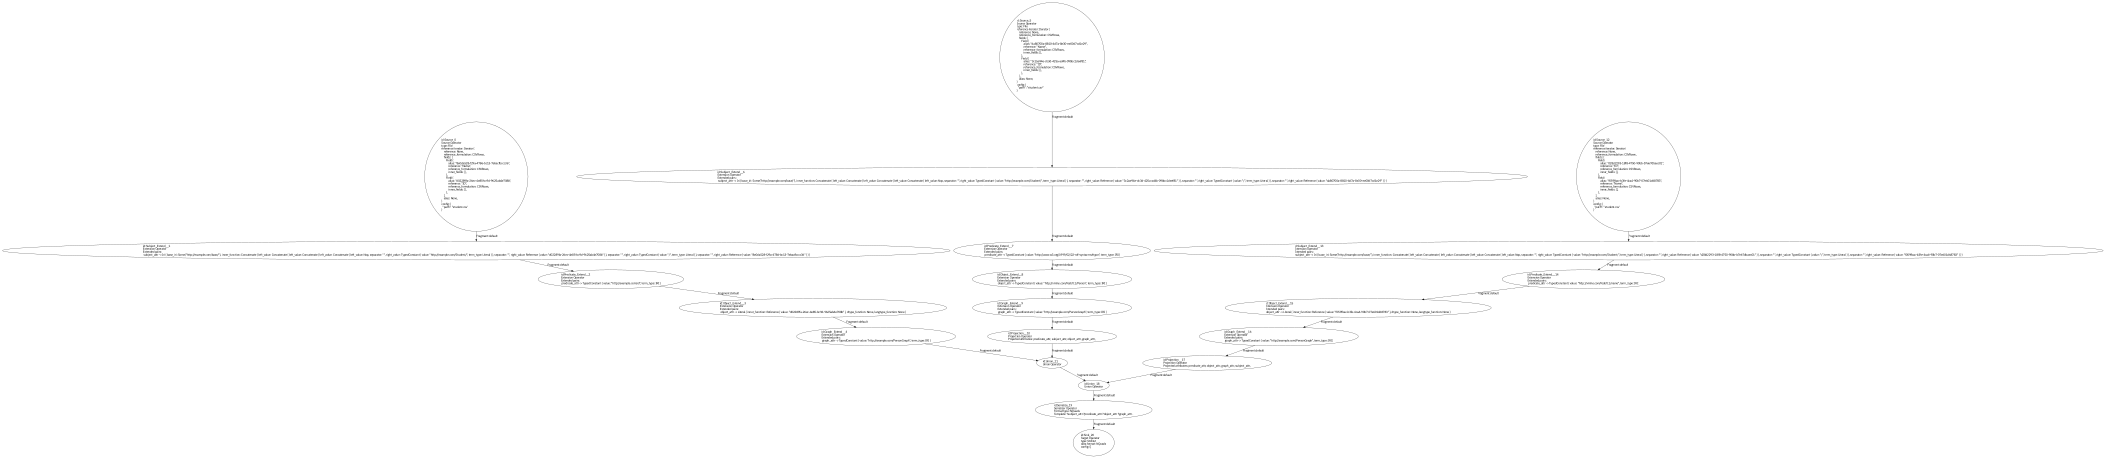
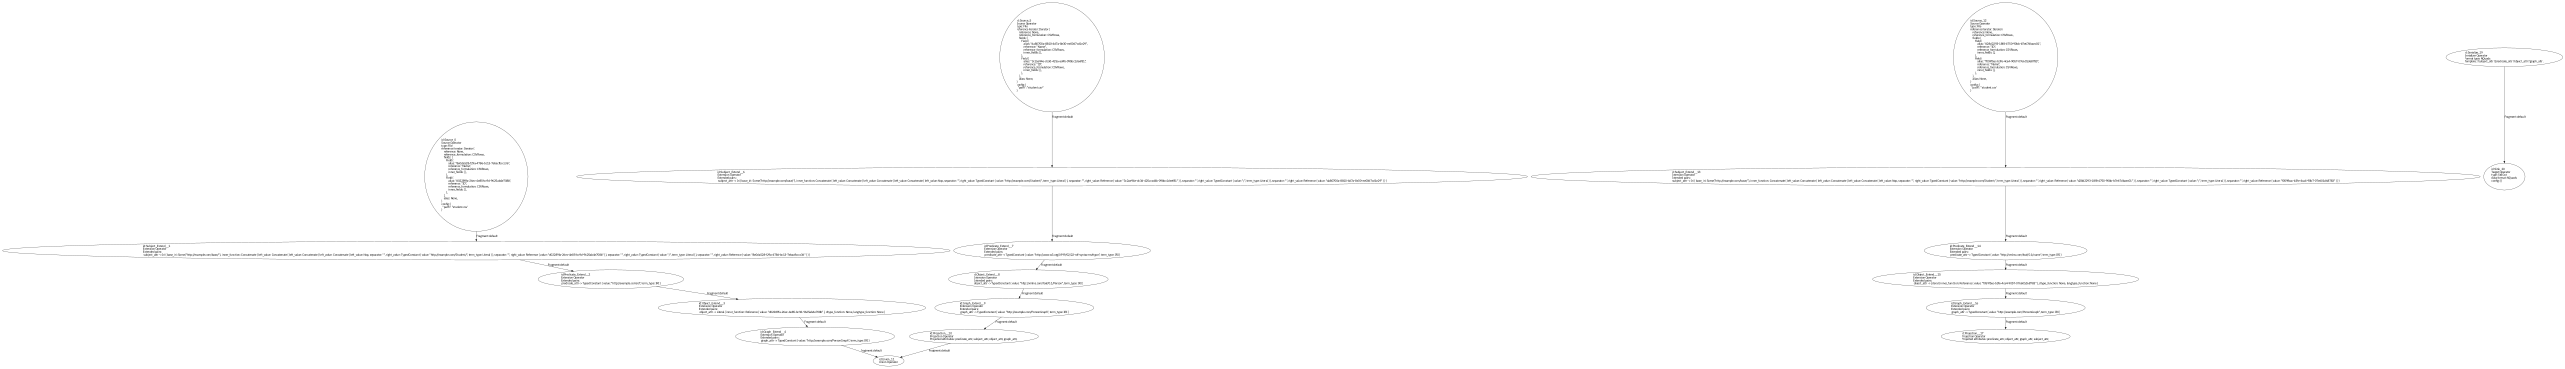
  digraph {
    fontname="IBM Plex Sans"
    node [fontname="IBM Plex Sans"]
    edge [fontname="IBM Plex Sans"]
    n1 [label="id:Source_0 \lSource Operator\ltype: File \lreference iterator: Iterator {\l    reference: None,\l    reference_formulation: CSVRows,\l    fields: [\l        Field {\l            alias: \"8e0da528-f29a-4786-bc13-7ebacfbccc36\",\l            reference: \"Name\",\l            reference_formulation: CSVRows,\l            inner_fields: [],\l        },\l        Field {\l            alias: \"d02289fa-26ec-4e85-bc9d-9625ab4e708b\",\l            reference: \"ID\",\l            reference_formulation: CSVRows,\l            inner_fields: [],\l        },\l    ],\l    alias: None,\l} \lconfig: {\l  \"path\": \"student.csv\"\l}\l             "]
    n2 [label="id:Subject_Extend__1 \lExtension Operator\lExtended pairs: \l subject_attr -> Iri { base_iri: Some(\"http://example.com/base/\"), inner_function: Concatenate { left_value: Concatenate { left_value: Concatenate { left_value: Concatenate { left_value: Nop, separator: \"\", right_value: TypedConstant { value: \"http://example.com/Student/\", term_type: Literal } }, separator: \"\", right_value: Reference { value: \"d02289fa-26ec-4e85-bc9d-9625ab4e708b\" } }, separator: \"\", right_value: TypedConstant { value: \"/\", term_type: Literal } }, separator: \"\", right_value: Reference { value: \"8e0da528-f29a-4786-bc13-7ebacfbccc36\" } } }"]
    n3 [label="id:Predicate_Extend__2 \lExtension Operator\lExtended pairs: \l predicate_attr -> TypedConstant { value: \"http://example.com/id\", term_type: IRI }"]
    n4 [label="id:Object_Extend__3 \lExtension Operator\lExtended pairs: \l object_attr -> Literal { inner_function: Reference { value: \"d02289fa-26ec-4e85-bc9d-9625ab4e708b\" }, dtype_function: None, langtype_function: None }"]
    n5 [label="id:Graph_Extend__4 \lExtension Operator\lExtended pairs: \l graph_attr -> TypedConstant { value: \"http://example.com/PersonGraph\", term_type: IRI }"]
    n6 [label="id:Union_11 \lUnion Operator\l"]
    n7 [label="id:Source_5 \lSource Operator\ltype: File \lreference iterator: Iterator {\l    reference: None,\l    reference_formulation: CSVRows,\l    fields: [\l        Field {\l            alias: \"da80700a-8810-4d7a-8e30-ee0067cd1e29\",\l            reference: \"Name\",\l            reference_formulation: CSVRows,\l            inner_fields: [],\l        },\l        Field {\l            alias: \"3c2ae94e-dc3d-425a-ad4b-09bbc1deef81\",\l            reference: \"ID\",\l            reference_formulation: CSVRows,\l            inner_fields: [],\l        },\l    ],\l    alias: None,\l} \lconfig: {\l  \"path\": \"student.csv\"\l}\l             "]
    n8 [label="id:Subject_Extend__6 \lExtension Operator\lExtended pairs: \l subject_attr -> Iri { base_iri: Some(\"http://example.com/base/\"), inner_function: Concatenate { left_value: Concatenate { left_value: Concatenate { left_value: Concatenate { left_value: Nop, separator: \"\", right_value: TypedConstant { value: \"http://example.com/Student/\", term_type: Literal } }, separator: \"\", right_value: Reference { value: \"3c2ae94e-dc3d-425a-ad4b-09bbc1deef81\" } }, separator: \"\", right_value: TypedConstant { value: \"/\", term_type: Literal } }, separator: \"\", right_value: Reference { value: \"da80700a-8810-4d7a-8e30-ee0067cd1e29\" } } }"]
    n9 [label="id:Predicate_Extend__7 \lExtension Operator\lExtended pairs: \l predicate_attr -> TypedConstant { value: \"http://www.w3.org/1999/02/22-rdf-syntax-ns#type\", term_type: IRI }"]
    n10 [label="id:Object_Extend__8 \lExtension Operator\lExtended pairs: \l object_attr -> TypedConstant { value: \"http://xmlns.com/foaf/0.1/Person\", term_type: IRI }"]
    n11 [label="id:Graph_Extend__9 \lExtension Operator\lExtended pairs: \l graph_attr -> TypedConstant { value: \"http://example.com/PersonGraph\", term_type: IRI }"]
    n12 [label="id:Projection__10 \lProjection Operator\lProjected attributes: predicate_attr, subject_attr, object_attr, graph_attr, "]
-   n13 [label="id:Union_18 \lUnion Operator\l"]
    n14 [label="id:Source_12 \lSource Operator\ltype: File \lreference iterator: Iterator {\l    reference: None,\l    reference_formulation: CSVRows,\l    fields: [\l        Field {\l            alias: \"d28d2293-18f8-4750-90bb-b7e67dbaec01\",\l            reference: \"ID\",\l            reference_formulation: CSVRows,\l            inner_fields: [],\l        },\l        Field {\l            alias: \"f059fbac-b3fe-4ca4-90b7-07e601d68783\",\l            reference: \"Name\",\l            reference_formulation: CSVRows,\l            inner_fields: [],\l        },\l    ],\l    alias: None,\l} \lconfig: {\l  \"path\": \"student.csv\"\l}\l             "]
    n15 [label="id:Subject_Extend__13 \lExtension Operator\lExtended pairs: \l subject_attr -> Iri { base_iri: Some(\"http://example.com/base/\"), inner_function: Concatenate { left_value: Concatenate { left_value: Concatenate { left_value: Concatenate { left_value: Nop, separator: \"\", right_value: TypedConstant { value: \"http://example.com/Student/\", term_type: Literal } }, separator: \"\", right_value: Reference { value: \"d28d2293-18f8-4750-90bb-b7e67dbaec01\" } }, separator: \"\", right_value: TypedConstant { value: \"/\", term_type: Literal } }, separator: \"\", right_value: Reference { value: \"f059fbac-b3fe-4ca4-90b7-07e601d68783\" } } }"]
    n16 [label="id:Predicate_Extend__14 \lExtension Operator\lExtended pairs: \l predicate_attr -> TypedConstant { value: \"http://xmlns.com/foaf/0.1/name\", term_type: IRI }"]
    n17 [label="id:Object_Extend__15 \lExtension Operator\lExtended pairs: \l object_attr -> Literal { inner_function: Reference { value: \"f059fbac-b3fe-4ca4-90b7-07e601d68783\" }, dtype_function: None, langtype_function: None }"]
    n18 [label="id:Graph_Extend__16 \lExtension Operator\lExtended pairs: \l graph_attr -> TypedConstant { value: \"http://example.com/PersonGraph\", term_type: IRI }"]
    n19 [label="id:Projection__17 \lProjection Operator\lProjected attributes: predicate_attr, object_attr, graph_attr, subject_attr, "]
    n20 [label="id:Serialize_19 \lSerializer Operator\lFormat type: NQuads\lTemplate: ?subject_attr ?predicate_attr ?object_attr ?graph_attr ."]
    n21 [label="id:Sink_20 \lTarget Operator\ltype: StdOut \ldata format: NQuads \lconfig: {}\l             "]
    n1 -> n2 [label="Fragment:default"]
    n2 -> n3 [label="Fragment:default"]
    n3 -> n4 [label="Fragment:default"]
    n4 -> n5 [label="Fragment:default"]
    n5 -> n6 [label="Fragment:default"]
-   n6 -> n13 [label="Fragment:default"]
    n7 -> n8 [label="Fragment:default"]
    n8 -> n9 [label="Fragment:default"]
    n9 -> n10 [label="Fragment:default"]
    n10 -> n11 [label="Fragment:default"]
    n11 -> n12 [label="Fragment:default"]
    n12 -> n6 [label="Fragment:default"]
-   n13 -> n20 [label="Fragment:default"]
    n14 -> n15 [label="Fragment:default"]
    n15 -> n16 [label="Fragment:default"]
    n16 -> n17 [label="Fragment:default"]
    n17 -> n18 [label="Fragment:default"]
    n18 -> n19 [label="Fragment:default"]
-   n19 -> n13 [label="Fragment:default"]
    n20 -> n21 [label="Fragment:default"]
  }
